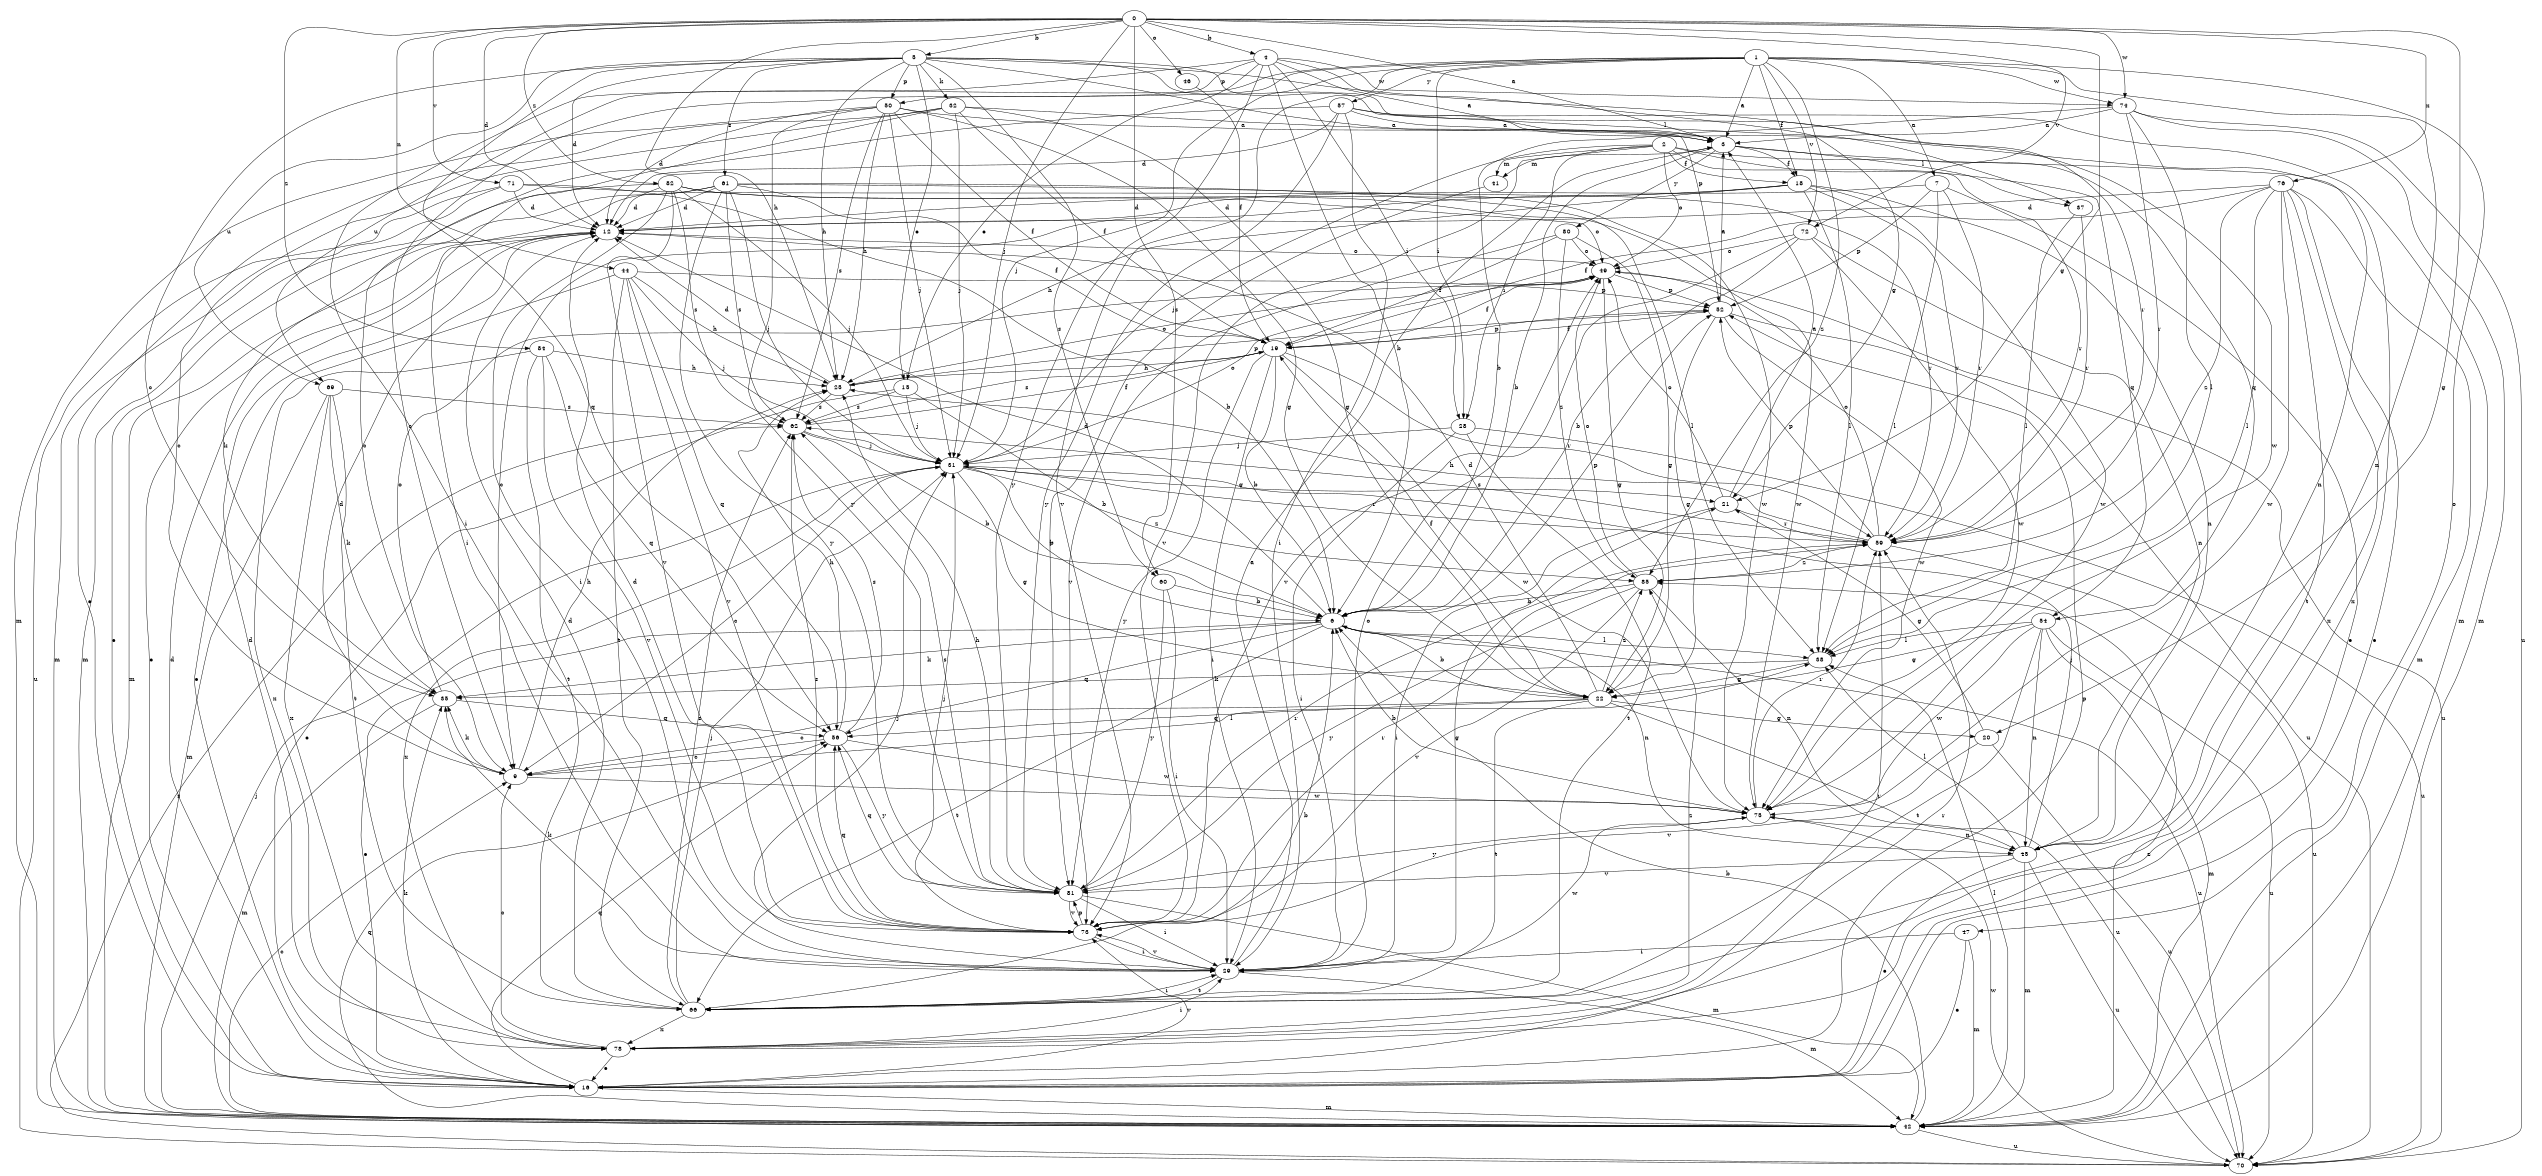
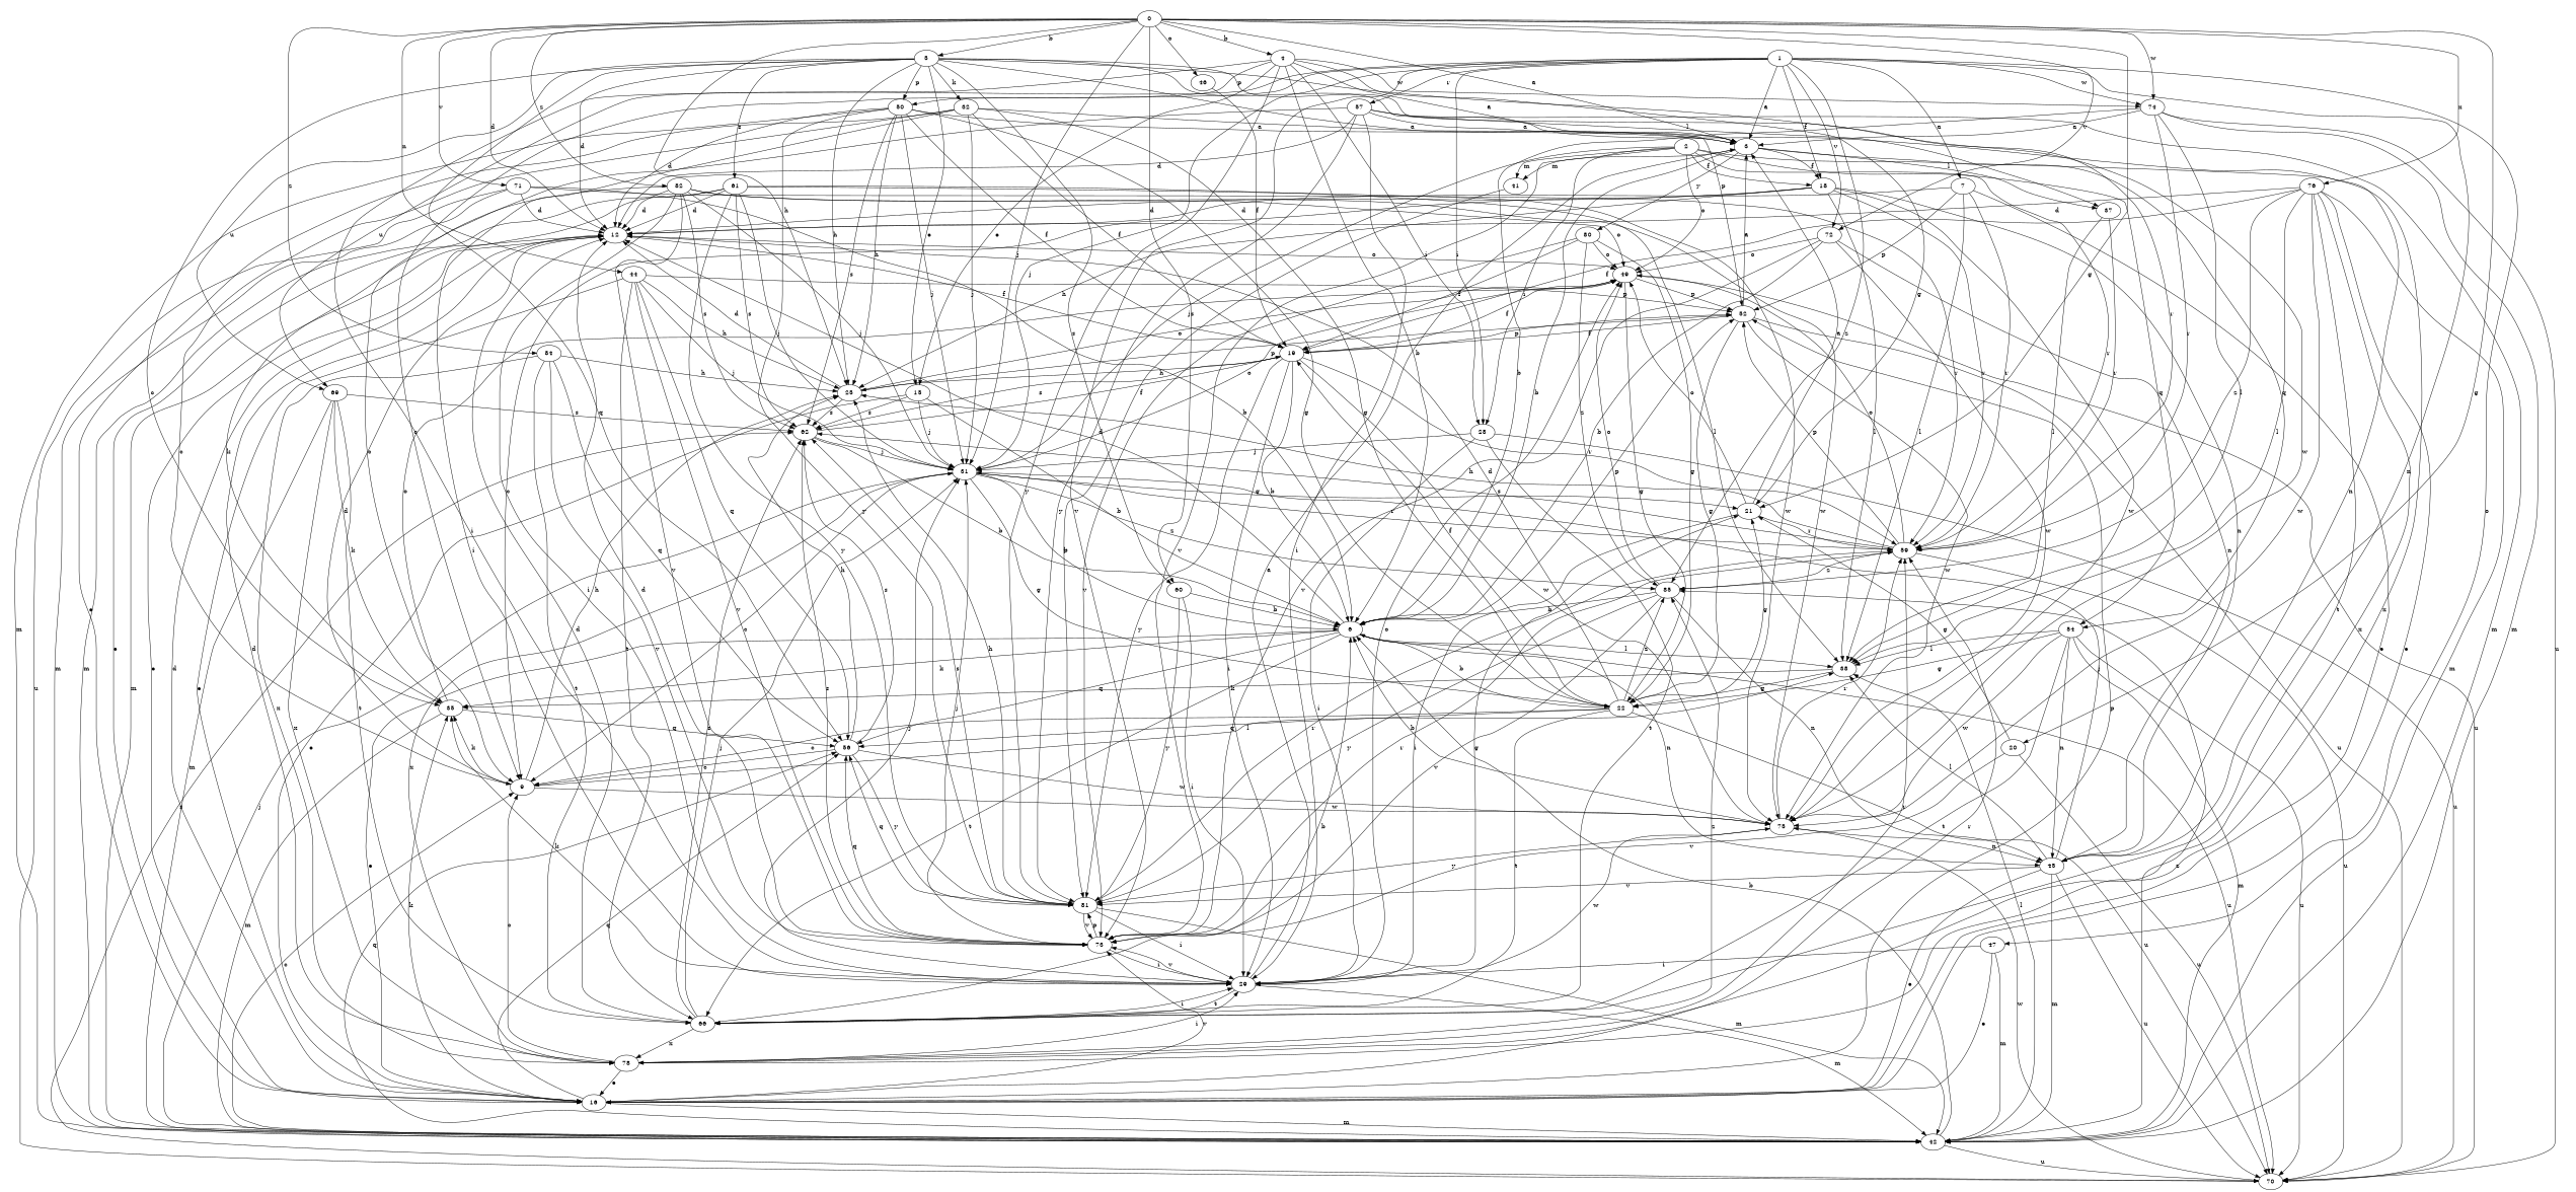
  strict digraph {
    0
    3
    4
    5
    12
    20
    21
    25
    31
    44
    46
    60
    71
    72
    74
    76
    82
    84
    18
    41
    54
    6
    37
    80
    28
    15
    29
    50
    81
    69
    59
    32
    35
    52
    56
    61
    75
    49
    16
    42
    73
    70
    62
    9
    85
    78
    22
    66
    19
    45
    38
    1
    7
    47
    57
    2
    0 -> 3 [label=a]
    0 -> 4 [label=b]
    0 -> 5 [label=b]
    0 -> 12 [label=d]
    0 -> 20 [label=g]
    0 -> 21 [label=g]
    0 -> 25 [label=h]
    0 -> 31 [label=j]
    0 -> 44 [label=n]
    0 -> 46 [label=o]
    0 -> 60 [label=s]
    0 -> 71 [label=v]
    0 -> 72 [label=v]
    0 -> 74 [label=w]
    0 -> 76 [label=x]
    0 -> 82 [label=z]
    0 -> 84 [label=z]
    3 -> 18 [label=f]
    3 -> 41 [label=m]
    3 -> 54 [label=q]
    3 -> 6 [label=b]
    3 -> 37 [label=l]
    3 -> 80 [label=y]
    4 -> 3 [label=a]
    4 -> 21 [label=g]
    4 -> 74 [label=w]
    4 -> 6 [label=b]
    4 -> 28 [label=i]
    4 -> 15 [label=e]
    4 -> 29 [label=i]
    4 -> 50 [label=p]
    4 -> 81 [label=y]
    5 -> 12 [label=d]
    5 -> 25 [label=h]
    5 -> 60 [label=s]
    5 -> 37 [label=l]
    5 -> 15 [label=e]
    5 -> 50 [label=p]
    5 -> 69 [label=u]
    5 -> 59 [label=r]
    5 -> 32 [label=k]
    5 -> 35 [label=c]
    5 -> 52 [label=p]
    5 -> 56 [label=q]
    5 -> 61 [label=s]
    5 -> 75 [label=w]
    12 -> 49 [label=o]
    12 -> 16 [label=e]
    12 -> 42 [label=m]
    20 -> 21 [label=g]
    20 -> 73 [label=v]
    20 -> 70 [label=u]
    21 -> 3 [label=a]
    21 -> 29 [label=i]
    21 -> 59 [label=r]
    21 -> 49 [label=o]
    25 -> 12 [label=d]
    25 -> 52 [label=p]
    25 -> 49 [label=o]
    25 -> 62 [label=s]
    31 -> 21 [label=g]
    31 -> 6 [label=b]
    31 -> 59 [label=r]
    31 -> 49 [label=o]
    31 -> 9 [label=c]
    31 -> 85 [label=z]
    31 -> 78 [label=x]
    31 -> 22 [label=g]
    44 -> 25 [label=h]
    44 -> 31 [label=j]
    44 -> 52 [label=p]
    44 -> 56 [label=q]
    44 -> 16 [label=e]
    44 -> 73 [label=v]
    44 -> 66 [label=t]
    46 -> 19 [label=f]
    60 -> 6 [label=b]
    60 -> 29 [label=i]
    60 -> 81 [label=y]
    71 -> 12 [label=d]
    71 -> 6 [label=b]
    71 -> 59 [label=r]
    71 -> 42 [label=m]
    71 -> 70 [label=u]
    72 -> 6 [label=b]
    72 -> 75 [label=w]
    72 -> 49 [label=o]
    72 -> 73 [label=v]
    72 -> 45 [label=n]
    74 -> 3 [label=a]
    74 -> 6 [label=b]
    74 -> 59 [label=r]
    74 -> 42 [label=m]
    74 -> 70 [label=u]
    74 -> 38 [label=l]
    76 -> 12 [label=d]
    76 -> 75 [label=w]
    76 -> 16 [label=e]
    76 -> 42 [label=m]
    76 -> 85 [label=z]
    76 -> 78 [label=x]
    76 -> 66 [label=t]
    76 -> 19 [label=f]
    76 -> 38 [label=l]
    82 -> 12 [label=d]
    82 -> 31 [label=j]
    82 -> 29 [label=i]
    82 -> 75 [label=w]
    82 -> 49 [label=o]
    82 -> 42 [label=m]
    82 -> 73 [label=v]
    82 -> 62 [label=s]
    84 -> 25 [label=h]
    84 -> 56 [label=q]
    84 -> 73 [label=v]
    84 -> 78 [label=x]
    84 -> 66 [label=t]
    18 -> 12 [label=d]
    18 -> 25 [label=h]
    18 -> 59 [label=r]
    18 -> 75 [label=w]
    18 -> 9 [label=c]
    18 -> 45 [label=n]
    18 -> 38 [label=l]
    41 -> 81 [label=y]
    54 -> 75 [label=w]
    54 -> 42 [label=m]
    54 -> 70 [label=u]
    54 -> 22 [label=g]
    54 -> 66 [label=t]
    54 -> 45 [label=n]
    54 -> 38 [label=l]
    6 -> 12 [label=d]
    6 -> 35 [label=k]
    6 -> 52 [label=p]
    6 -> 56 [label=q]
    6 -> 16 [label=e]
    6 -> 70 [label=u]
    6 -> 66 [label=t]
    6 -> 45 [label=n]
    6 -> 38 [label=l]
    37 -> 59 [label=r]
    37 -> 38 [label=l]
    80 -> 49 [label=o]
    80 -> 73 [label=v]
    80 -> 85 [label=z]
    80 -> 22 [label=g]
    80 -> 19 [label=f]
    28 -> 31 [label=j]
    28 -> 29 [label=i]
    28 -> 70 [label=u]
    28 -> 66 [label=t]
    15 -> 31 [label=j]
    15 -> 6 [label=b]
    15 -> 16 [label=e]
    15 -> 62 [label=s]
    29 -> 3 [label=a]
    29 -> 21 [label=g]
    29 -> 31 [label=j]
    29 -> 35 [label=k]
    29 -> 75 [label=w]
    29 -> 49 [label=o]
    29 -> 42 [label=m]
    29 -> 73 [label=v]
    29 -> 66 [label=t]
    50 -> 3 [label=a]
    50 -> 12 [label=d]
    50 -> 25 [label=h]
    50 -> 31 [label=j]
    50 -> 81 [label=y]
    50 -> 42 [label=m]
    50 -> 62 [label=s]
    50 -> 22 [label=g]
    50 -> 19 [label=f]
    81 -> 25 [label=h]
    81 -> 29 [label=i]
    81 -> 59 [label=r]
    81 -> 56 [label=q]
    81 -> 42 [label=m]
    81 -> 73 [label=v]
    81 -> 62 [label=s]
    69 -> 35 [label=k]
    69 -> 42 [label=m]
    69 -> 62 [label=s]
    69 -> 78 [label=x]
    69 -> 66 [label=t]
    59 -> 25 [label=h]
    59 -> 52 [label=p]
    59 -> 49 [label=o]
    59 -> 70 [label=u]
    59 -> 62 [label=s]
    59 -> 85 [label=z]
    32 -> 3 [label=a]
    32 -> 31 [label=j]
    32 -> 29 [label=i]
    32 -> 16 [label=e]
    32 -> 9 [label=c]
    32 -> 22 [label=g]
    32 -> 19 [label=f]
    35 -> 56 [label=q]
    35 -> 49 [label=o]
    35 -> 42 [label=m]
    52 -> 3 [label=a]
    52 -> 75 [label=w]
    52 -> 70 [label=u]
    52 -> 22 [label=g]
    52 -> 19 [label=f]
    56 -> 25 [label=h]
    56 -> 81 [label=y]
    56 -> 75 [label=w]
    56 -> 62 [label=s]
    56 -> 9 [label=c]
    61 -> 12 [label=d]
    61 -> 31 [label=j]
    61 -> 81 [label=y]
    61 -> 35 [label=k]
    61 -> 75 [label=w]
    61 -> 16 [label=e]
    61 -> 62 [label=s]
-   61 -> 19 [label=f]
+   12 -> 19 [label=f]
    61 -> 38 [label=l]
    75 -> 6 [label=b]
    75 -> 81 [label=y]
    75 -> 59 [label=r]
    75 -> 45 [label=n]
    49 -> 52 [label=p]
    49 -> 70 [label=u]
    49 -> 22 [label=g]
    49 -> 19 [label=f]
    16 -> 12 [label=d]
    16 -> 59 [label=r]
    16 -> 35 [label=k]
    16 -> 52 [label=p]
    16 -> 56 [label=q]
    16 -> 42 [label=m]
    16 -> 73 [label=v]
    42 -> 31 [label=j]
    42 -> 6 [label=b]
    42 -> 56 [label=q]
    42 -> 70 [label=u]
    42 -> 9 [label=c]
    42 -> 85 [label=z]
    42 -> 38 [label=l]
    73 -> 12 [label=d]
    73 -> 31 [label=j]
    73 -> 29 [label=i]
    73 -> 81 [label=p]
    73 -> 59 [label=r]
    73 -> 56 [label=q]
    73 -> 62 [label=s]
    70 -> 75 [label=w]
    70 -> 62 [label=s]
    62 -> 31 [label=j]
    62 -> 6 [label=b]
    62 -> 19 [label=f]
    9 -> 12 [label=d]
    9 -> 25 [label=h]
    9 -> 35 [label=k]
    9 -> 75 [label=w]
    9 -> 38 [label=l]
    85 -> 6 [label=b]
    85 -> 81 [label=y]
    85 -> 49 [label=o]
    85 -> 73 [label=v]
    85 -> 45 [label=n]
    78 -> 12 [label=d]
    78 -> 29 [label=i]
    78 -> 59 [label=r]
    78 -> 16 [label=e]
    78 -> 9 [label=c]
    78 -> 85 [label=z]
    22 -> 12 [label=d]
-   22 -> 20 [label=g]
+   22 -> 21 [label=g]
    22 -> 6 [label=b]
    22 -> 56 [label=q]
    22 -> 70 [label=u]
    22 -> 9 [label=c]
    22 -> 85 [label=z]
    22 -> 66 [label=t]
    22 -> 19 [label=f]
    66 -> 12 [label=d]
    66 -> 31 [label=j]
    66 -> 6 [label=b]
    66 -> 29 [label=i]
    66 -> 62 [label=s]
    66 -> 78 [label=x]
    19 -> 25 [label=h]
    19 -> 6 [label=b]
    19 -> 29 [label=i]
    19 -> 81 [label=y]
    19 -> 59 [label=r]
    19 -> 52 [label=p]
    19 -> 75 [label=w]
    19 -> 62 [label=s]
    45 -> 31 [label=j]
    45 -> 81 [label=v]
    45 -> 16 [label=e]
    45 -> 42 [label=m]
    45 -> 70 [label=u]
    45 -> 38 [label=l]
    38 -> 35 [label=k]
    38 -> 22 [label=g]
    1 -> 3 [label=a]
    1 -> 31 [label=j]
    1 -> 72 [label=v]
    1 -> 74 [label=w]
    1 -> 18 [label=f]
    1 -> 28 [label=i]
    1 -> 69 [label=u]
    1 -> 73 [label=v]
    1 -> 9 [label=c]
    1 -> 85 [label=z]
    1 -> 45 [label=n]
    1 -> 7 [label=a]
    1 -> 47 [label=o]
-   1 -> 57 [label=y]
+   1 -> 57 [label=r]
    7 -> 12 [label=d]
    7 -> 59 [label=r]
    7 -> 52 [label=p]
    7 -> 16 [label=e]
    7 -> 38 [label=l]
    47 -> 29 [label=i]
    47 -> 16 [label=e]
    47 -> 42 [label=m]
    57 -> 3 [label=a]
    57 -> 12 [label=d]
    57 -> 29 [label=i]
    57 -> 81 [label=y]
    57 -> 42 [label=m]
    57 -> 9 [label=c]
    57 -> 45 [label=n]
    2 -> 31 [label=j]
    2 -> 18 [label=f]
    2 -> 41 [label=m]
    2 -> 54 [label=q]
    2 -> 28 [label=i]
    2 -> 59 [label=r]
    2 -> 49 [label=o]
    2 -> 73 [label=v]
    2 -> 78 [label=x]
  }
